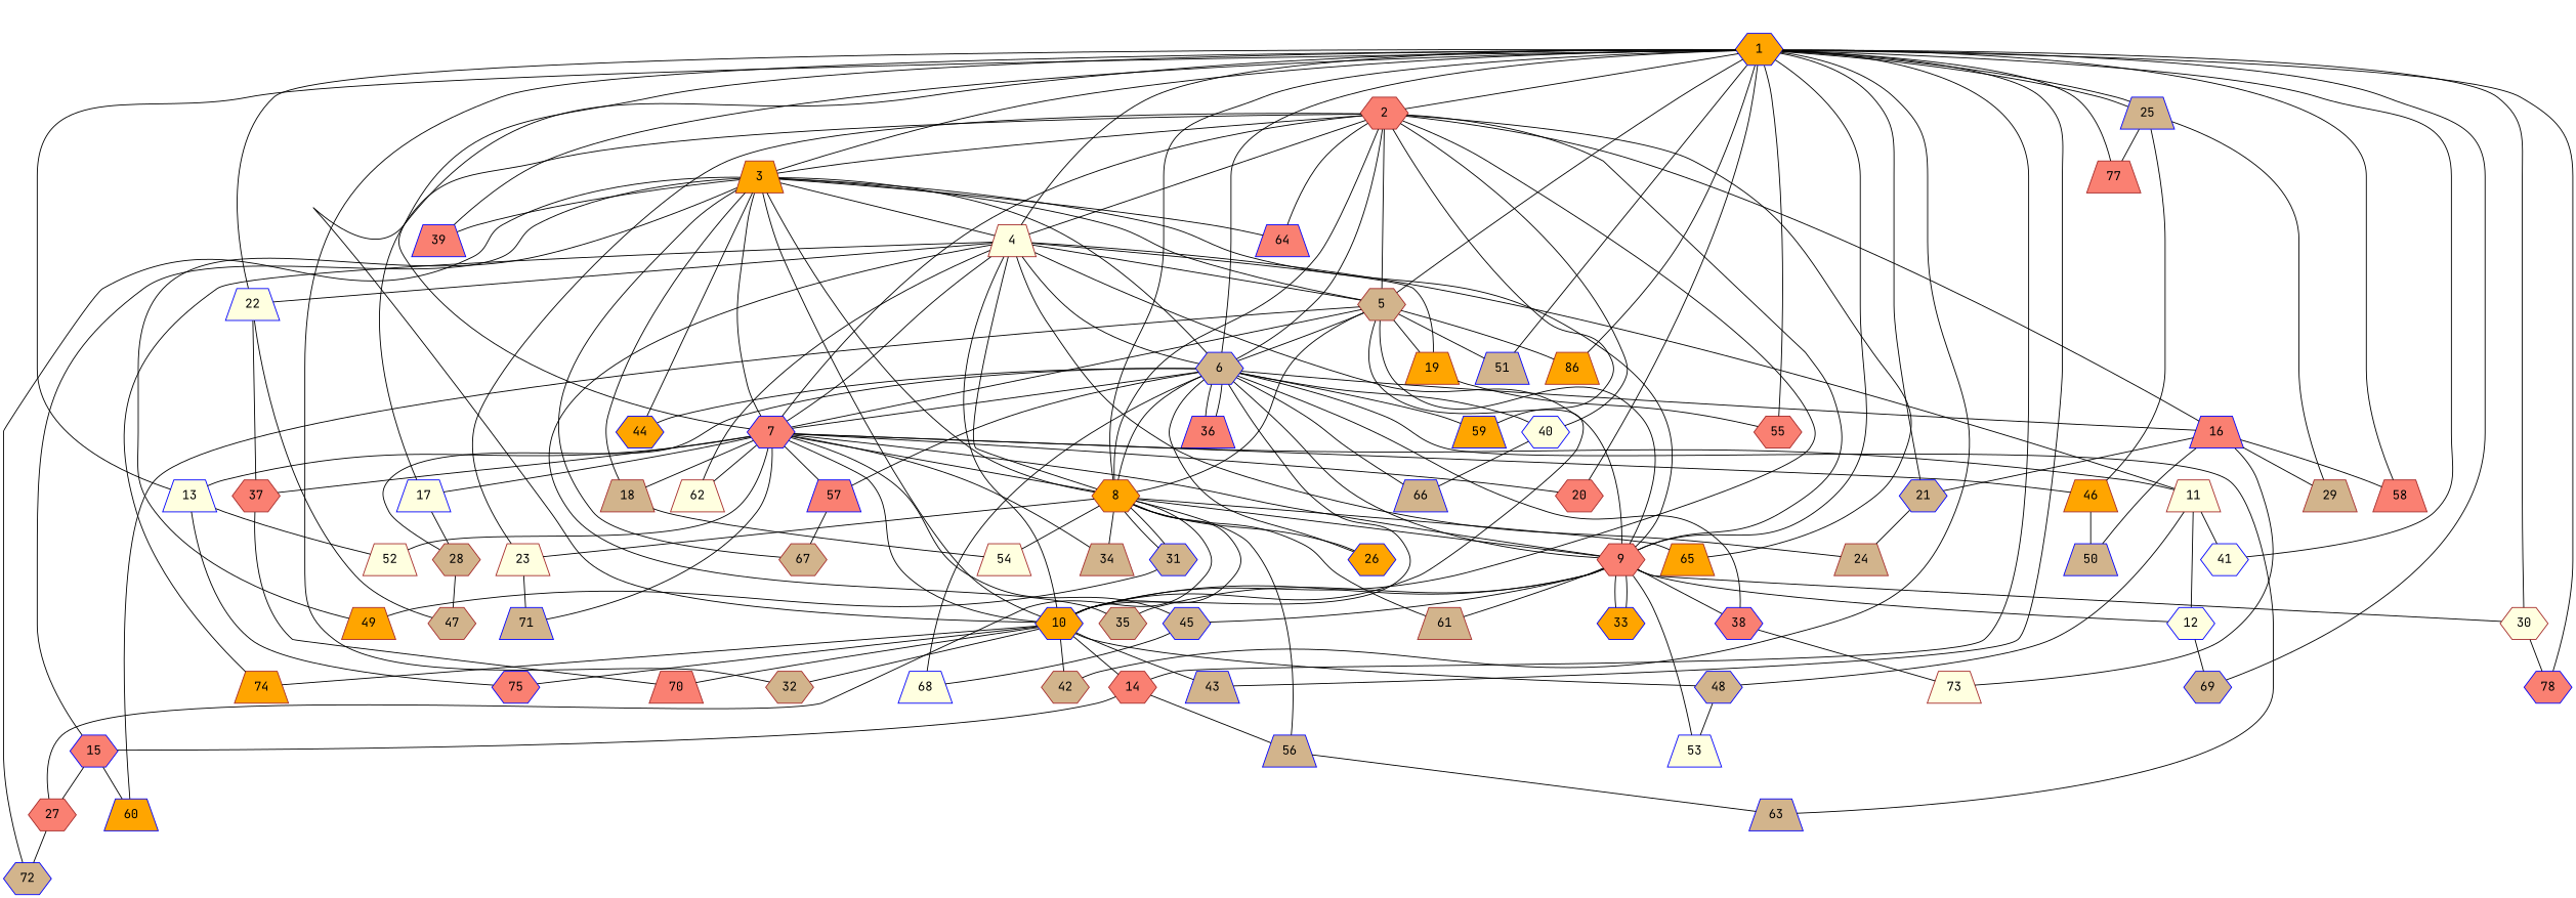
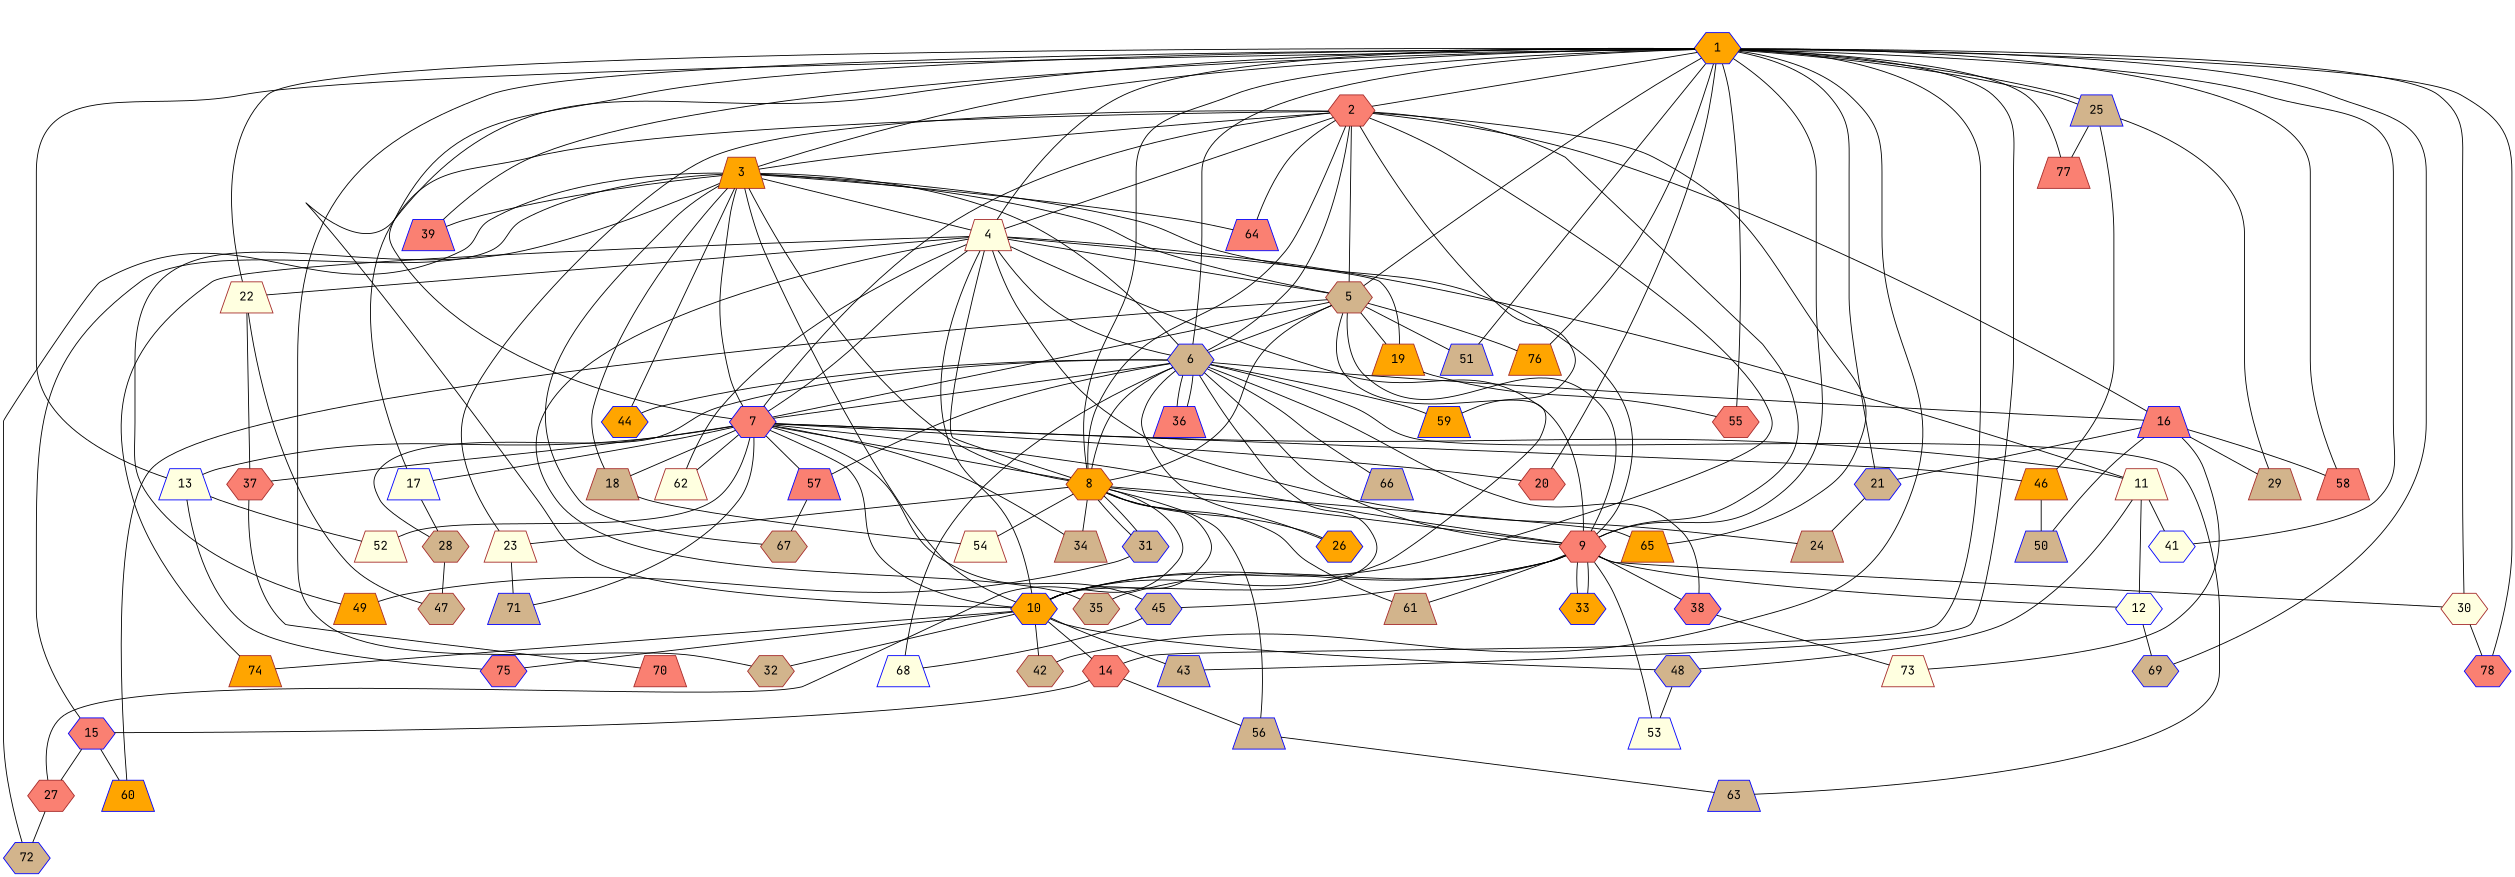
  graph {
    fontname="JetBrains Mono"
    node [color=blue fillcolor=tan fontname="JetBrains Mono" shape=trapezium style=filled]
    edge [fontname="JetBrains Mono"]
    1 [fillcolor=orange shape=hexagon]
    2 [color=brown fillcolor=salmon shape=hexagon]
    3 [color=brown fillcolor=orange]
    4 [color=brown fillcolor=lightyellow]
    5 [color=brown shape=hexagon]
    6 [shape=hexagon]
    7 [fillcolor=salmon shape=hexagon]
    8 [color=brown fillcolor=orange shape=hexagon]
    9 [color=brown fillcolor=salmon shape=hexagon]
    10 [fillcolor=orange shape=hexagon]
    13 [fillcolor=lightyellow]
    14 [color=brown fillcolor=salmon shape=hexagon]
    20 [color=brown fillcolor=salmon shape=hexagon]
    21 [shape=hexagon]
-   22 [fillcolor=lightyellow]
+   22 [color=brown fillcolor=lightyellow]
    25
    30 [color=brown fillcolor=lightyellow shape=hexagon]
    32 [color=brown shape=hexagon]
    39 [fillcolor=salmon]
    41 [fillcolor=lightyellow shape=hexagon]
    42 [color=brown shape=hexagon]
    43
    51
    55 [color=brown fillcolor=salmon shape=hexagon]
    58 [color=brown fillcolor=salmon]
    69 [shape=hexagon]
-   76 [color=brown fillcolor=orange label=86]
+   76 [color=brown fillcolor=orange]
    77 [color=brown fillcolor=salmon]
    78 [fillcolor=salmon shape=hexagon]
    16 [fillcolor=salmon]
    17 [fillcolor=lightyellow]
    23 [color=brown fillcolor=lightyellow]
-   40 [fillcolor=lightyellow shape=hexagon]
    59 [fillcolor=orange]
    64 [fillcolor=salmon]
    65 [color=brown fillcolor=orange]
    15 [fillcolor=salmon shape=hexagon]
    18 [color=brown]
    44 [fillcolor=orange shape=hexagon]
    49 [color=brown fillcolor=orange]
    67 [color=brown shape=hexagon]
    72 [shape=hexagon]
    11 [color=brown fillcolor=lightyellow]
    19 [color=brown fillcolor=orange]
    24 [color=brown]
    35 [color=brown shape=hexagon]
    62 [color=brown fillcolor=lightyellow]
    74 [color=brown fillcolor=orange]
    60 [fillcolor=orange]
    26 [fillcolor=orange shape=hexagon]
    28 [color=brown shape=hexagon]
    36 [fillcolor=salmon]
    38 [fillcolor=salmon shape=hexagon]
    57 [fillcolor=salmon]
    63
    66
    68 [fillcolor=lightyellow]
    34 [color=brown]
    37 [color=brown fillcolor=salmon shape=hexagon]
    45 [shape=hexagon]
    46 [color=brown fillcolor=orange]
    52 [color=brown fillcolor=lightyellow]
    71
    27 [color=brown fillcolor=salmon shape=hexagon]
    31 [shape=hexagon]
    54 [color=brown fillcolor=lightyellow]
    56
    61 [color=brown]
    12 [fillcolor=lightyellow shape=hexagon]
    33 [fillcolor=orange shape=hexagon]
    53 [fillcolor=lightyellow]
    48 [shape=hexagon]
    70 [color=brown fillcolor=salmon]
    75 [fillcolor=salmon shape=hexagon]
    47 [color=brown shape=hexagon]
    29 [color=brown]
    50
    73 [color=brown fillcolor=lightyellow]
    1 -- 2
    1 -- 3
    1 -- 4
    1 -- 5
    1 -- 6
    1 -- 7
    1 -- 8
    1 -- 9
    1 -- 10
    1 -- 13
    1 -- 14
    1 -- 20
    1 -- 21
    1 -- 22
    1 -- 25
    1 -- 25
    1 -- 30
    1 -- 32
    1 -- 39
    1 -- 41
    1 -- 42
    1 -- 43
    1 -- 51
    1 -- 55
    1 -- 58
    1 -- 69
    1 -- 76
    1 -- 77
    1 -- 78
    2 -- 3
    2 -- 4
    2 -- 5
    2 -- 6
    2 -- 7
    2 -- 8
    2 -- 9
    2 -- 10
    2 -- 16
    2 -- 17
    2 -- 23
-   2 -- 40
    2 -- 59
    2 -- 64
    2 -- 65
    3 -- 4
    3 -- 5
    3 -- 6
    3 -- 7
    3 -- 8
    3 -- 9
    3 -- 10
    3 -- 39
    3 -- 64
    3 -- 15
    3 -- 18
    3 -- 44
    3 -- 49
    3 -- 67
    3 -- 72
    4 -- 5
    4 -- 6
    4 -- 7
    4 -- 8
    4 -- 9
    4 -- 10
    4 -- 22
    4 -- 11
    4 -- 19
    4 -- 24
    4 -- 35
    4 -- 62
    4 -- 74
    5 -- 6
    5 -- 7
    5 -- 8
    5 -- 9
    5 -- 10
    5 -- 51
    5 -- 76
    5 -- 19
    5 -- 60
    6 -- 7
    6 -- 8
    6 -- 9
    6 -- 10
    6 -- 16
-   6 -- 40
    6 -- 59
    6 -- 44
    6 -- 26
    6 -- 28
    6 -- 36
    6 -- 36
    6 -- 38
    6 -- 57
    6 -- 63
    6 -- 66
    6 -- 68
    7 -- 8
    7 -- 9
    7 -- 10
    7 -- 13
    7 -- 20
    7 -- 17
    7 -- 18
    7 -- 11
    7 -- 62
    7 -- 57
    7 -- 34
    7 -- 37
    7 -- 45
    7 -- 46
    7 -- 52
    7 -- 71
    8 -- 9
    8 -- 10
    8 -- 23
    8 -- 65
    8 -- 26
    8 -- 34
    8 -- 27
    8 -- 31
    8 -- 31
    8 -- 54
    8 -- 56
    8 -- 61
    9 -- 10
    9 -- 30
    9 -- 35
    9 -- 38
    9 -- 45
    9 -- 61
    9 -- 12
    9 -- 33
    9 -- 33
    9 -- 53
    10 -- 14
    10 -- 32
    10 -- 42
    10 -- 43
    10 -- 74
    10 -- 48
-   10 -- 70
    10 -- 75
    13 -- 52
    13 -- 75
    14 -- 15
    14 -- 56
    21 -- 24
    22 -- 37
    22 -- 47
    25 -- 77
    25 -- 46
    25 -- 29
    30 -- 78
    16 -- 21
    16 -- 58
    16 -- 29
    16 -- 50
    16 -- 73
    17 -- 28
    23 -- 71
-   40 -- 66
    15 -- 60
    15 -- 27
    18 -- 54
    11 -- 41
    11 -- 12
    11 -- 48
    19 -- 55
    28 -- 47
    38 -- 73
    57 -- 67
    37 -- 70
    45 -- 68
    46 -- 50
    27 -- 72
    31 -- 49
    56 -- 63
    12 -- 69
    48 -- 53
  }
